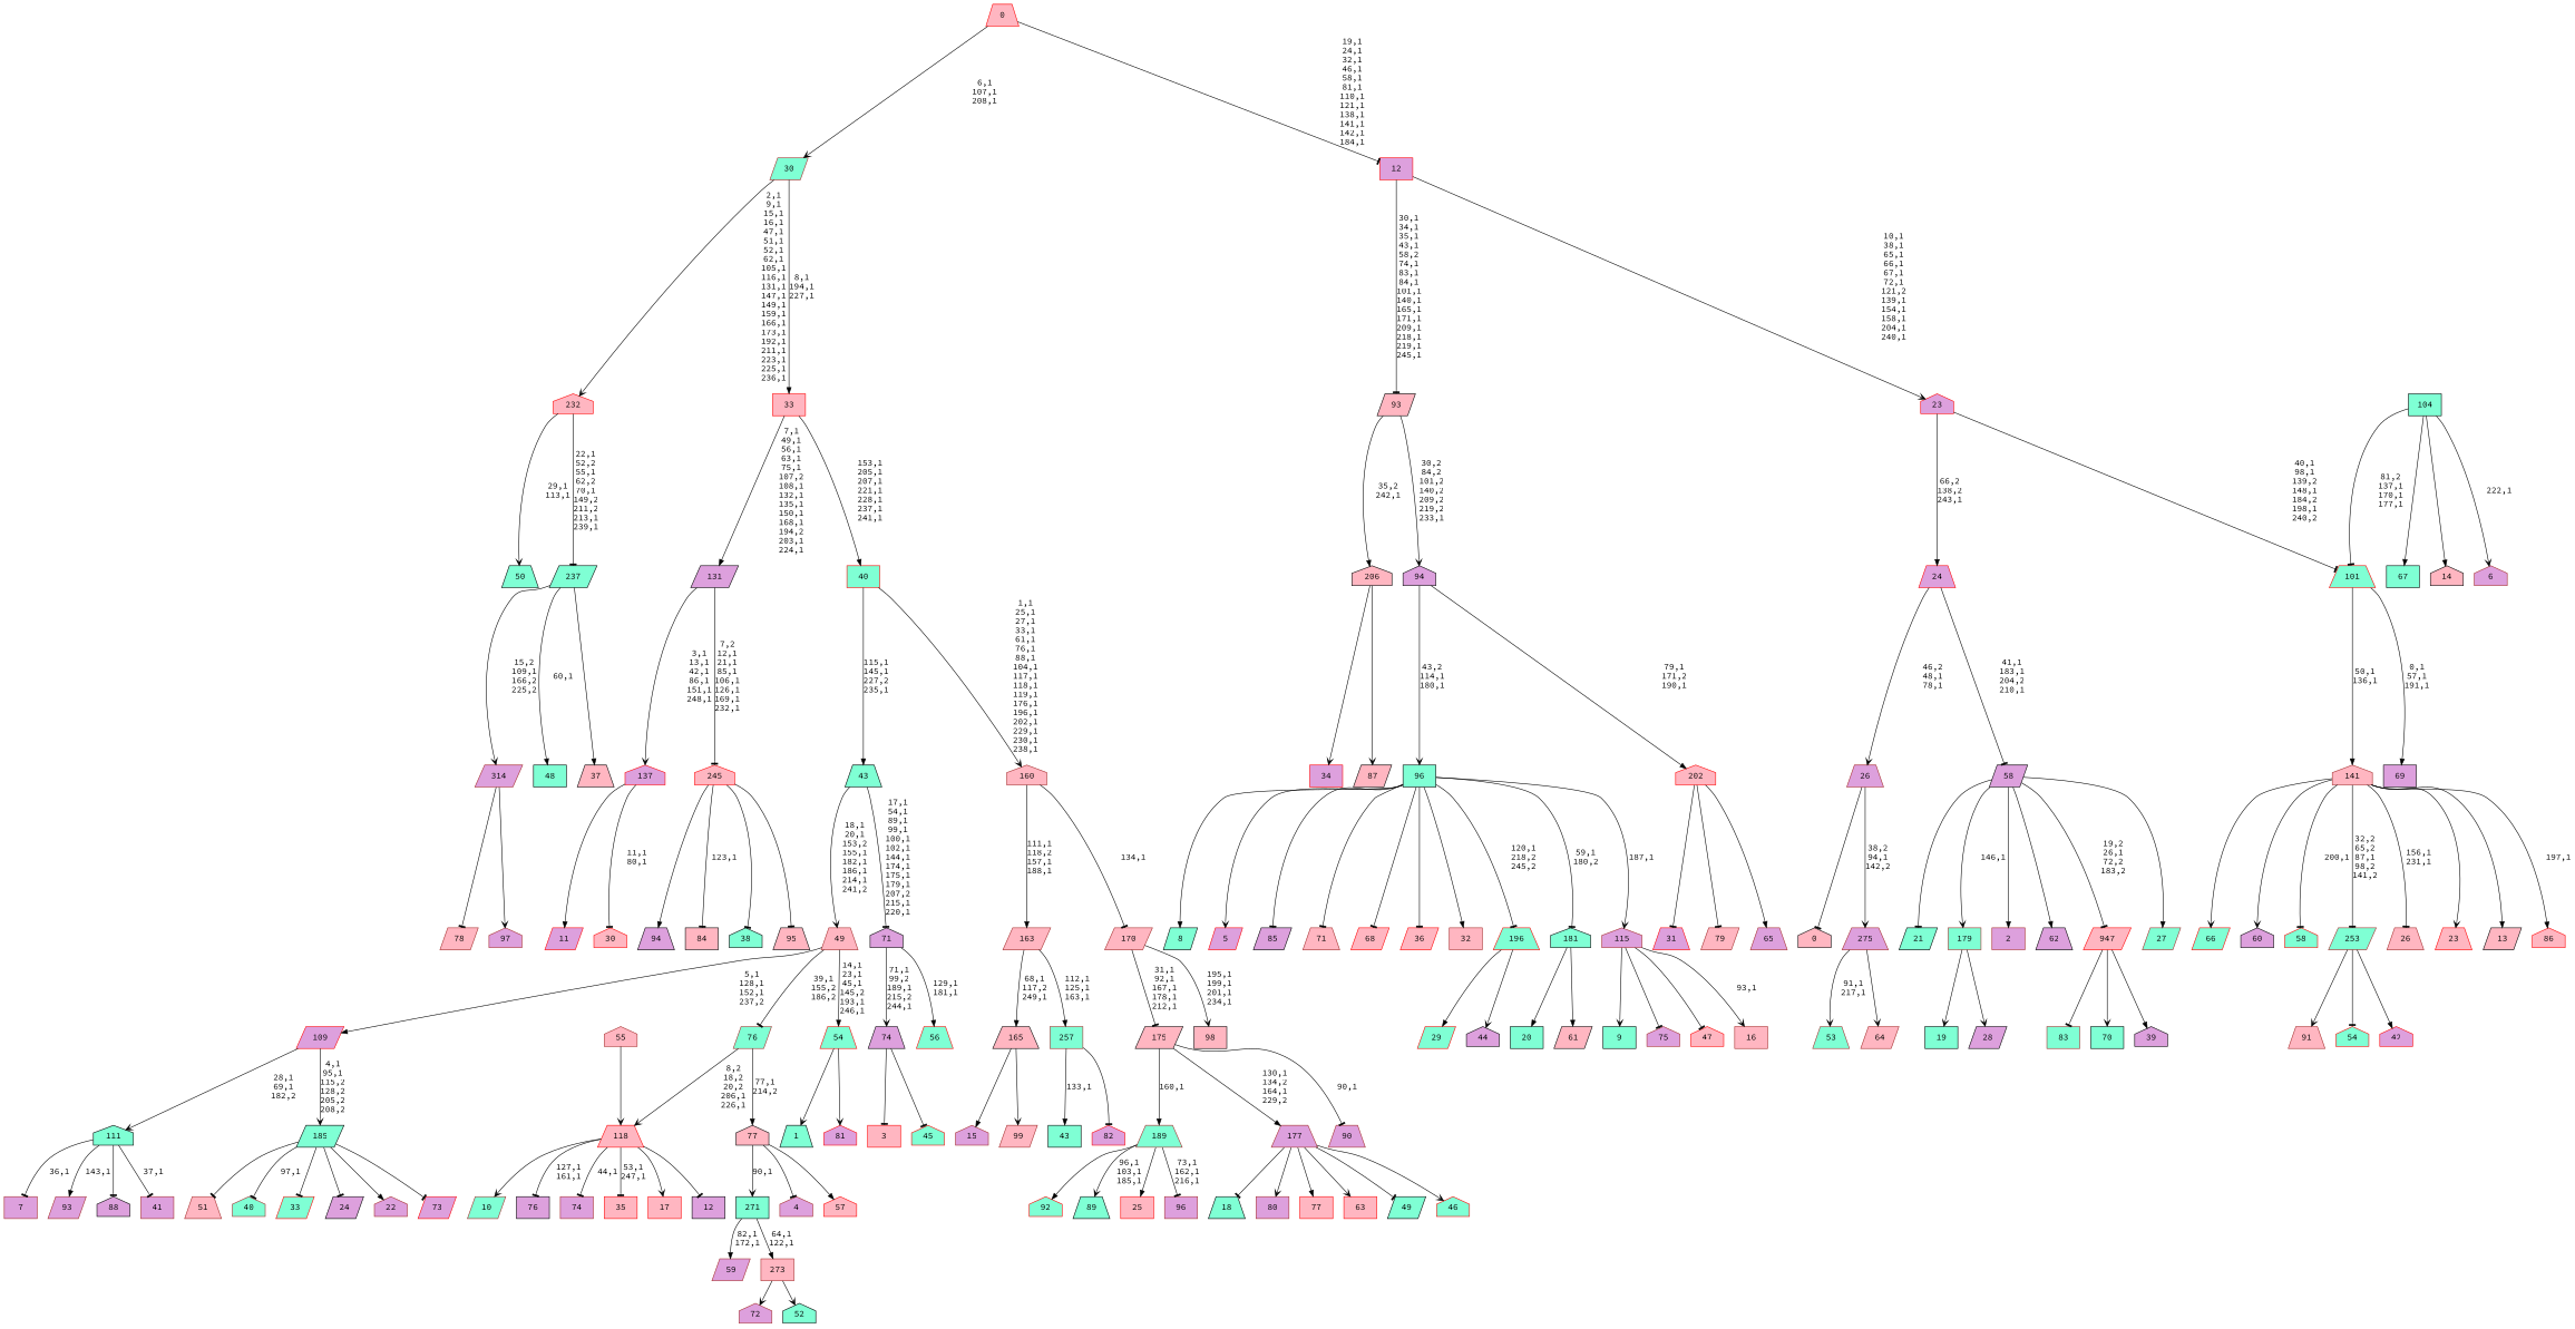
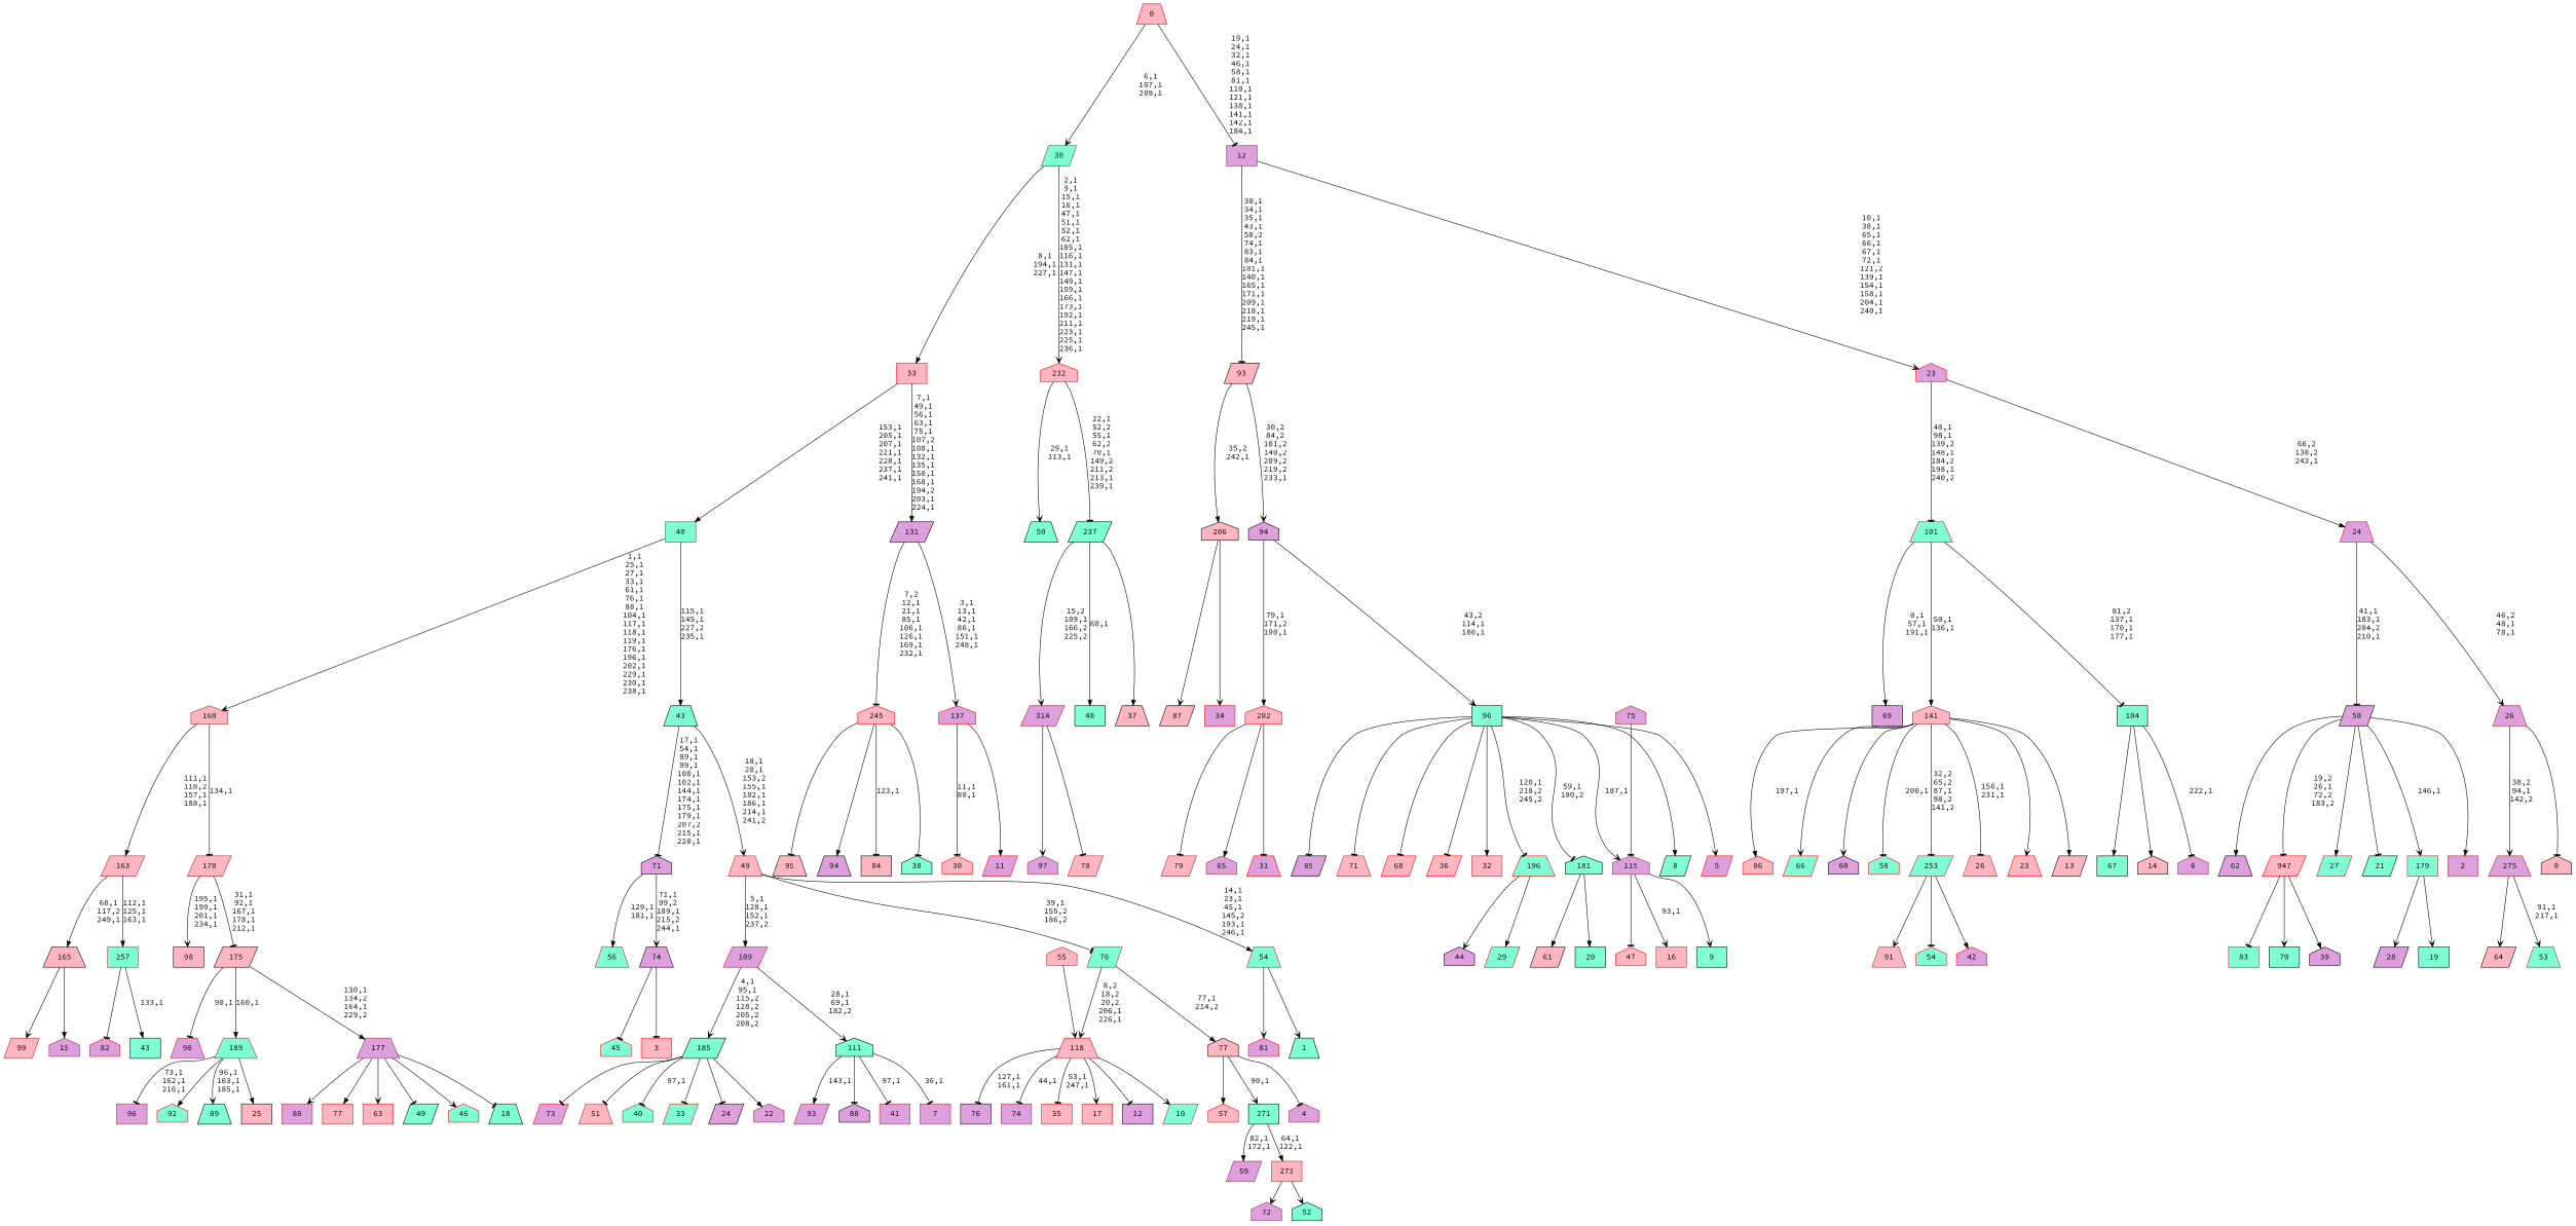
  digraph {
    fontname="Source Code Pro"
    node [color=black fillcolor=plum fontname="Source Code Pro" shape=house style=filled]
    edge [arrowhead=tee fontname="Source Code Pro"]
    n1 [color=brown fillcolor=lightpink label=99 shape=parallelogram]
    n2 [fillcolor=lightpink label=98 shape=box]
    n3 [color=brown label=97]
    n4 [color=brown label=96 shape=box]
    n5 [fillcolor=lightpink label=95 shape=trapezium]
    n6 [label=94 shape=trapezium]
    n7 [color=brown label=93 shape=parallelogram]
    n8 [color=red fillcolor=aquamarine label=92]
    n9 [color=brown fillcolor=lightpink label=91 shape=trapezium]
    n10 [color=brown label=90 shape=trapezium]
    n11 [fillcolor=aquamarine label=89 shape=trapezium]
    n12 [label=88]
    n13 [fillcolor=lightpink label=87 shape=parallelogram]
    n14 [color=red fillcolor=lightpink label=86]
    n15 [label=85 shape=parallelogram]
    n16 [fillcolor=lightpink label=84 shape=box]
    n17 [color=brown fillcolor=aquamarine label=83 shape=box]
    n18 [color=red label=82]
    n19 [color=red label=81]
    n20 [color=brown label=80 shape=box]
    n21 [color=brown fillcolor=lightpink label=79 shape=parallelogram]
    n22 [color=brown fillcolor=lightpink label=78 shape=parallelogram]
    314 [color=brown shape=parallelogram]
    n24 [color=red fillcolor=lightpink label=77 shape=box]
    n25 [label=76 shape=box]
    n26 [color=brown label=75]
    n27 [color=brown label=74 shape=box]
    n28 [color=red label=73 shape=parallelogram]
    n29 [color=brown label=72]
    n30 [color=brown fillcolor=lightpink label=71 shape=trapezium]
    n31 [fillcolor=aquamarine label=70 shape=box]
    n32 [label=69 shape=box]
    n33 [color=red fillcolor=lightpink label=68 shape=parallelogram]
    n34 [fillcolor=aquamarine label=67 shape=box]
    n35 [color=red fillcolor=aquamarine label=66 shape=parallelogram]
-   n36 [color=brown label=65 shape=trapezium]
-   n37 [color=brown fillcolor=lightpink label=64 shape=parallelogram]
+   n36 [color=brown label=65]
+   n37 [fillcolor=lightpink label=64 shape=parallelogram]
    n38 [color=red fillcolor=lightpink label=63 shape=box]
    n39 [label=62 shape=trapezium]
    n40 [fillcolor=lightpink label=61 shape=parallelogram]
    n41 [label=60]
    n42 [color=brown label=59 shape=parallelogram]
    n43 [color=red fillcolor=aquamarine label=58]
    n44 [color=red fillcolor=lightpink label=57]
    n45 [color=red fillcolor=aquamarine label=56 shape=trapezium]
    n46 [color=brown fillcolor=lightpink label=55]
    118 [color=red fillcolor=lightpink shape=trapezium]
    n48 [color=red fillcolor=aquamarine label=54]
    n49 [color=brown fillcolor=aquamarine label=53 shape=trapezium]
    275 [color=brown shape=trapezium]
    n51 [fillcolor=aquamarine label=52]
    273 [color=brown fillcolor=lightpink shape=box]
    271 [fillcolor=aquamarine shape=box]
    n54 [color=brown fillcolor=lightpink label=51 shape=trapezium]
    n55 [fillcolor=aquamarine label=50 shape=trapezium]
    n56 [fillcolor=aquamarine label=49 shape=parallelogram]
    n57 [fillcolor=aquamarine label=48 shape=box]
    n58 [color=red fillcolor=lightpink label=47]
    n59 [color=red fillcolor=aquamarine label=46]
    n60 [color=red fillcolor=aquamarine label=45]
    n61 [label=44]
    n62 [fillcolor=aquamarine label=43 shape=box]
    257 [color=brown fillcolor=aquamarine shape=box]
    n64 [color=red label=42]
    253 [color=brown fillcolor=aquamarine shape=parallelogram]
    n66 [color=brown label=41 shape=box]
    n67 [color=brown fillcolor=aquamarine label=40]
    n68 [label=39]
    n69 [color=red fillcolor=lightpink label=947 shape=parallelogram]
    n70 [fillcolor=aquamarine label=38]
    245 [color=red fillcolor=lightpink]
    n72 [fillcolor=lightpink label=37 shape=trapezium]
    237 [fillcolor=aquamarine shape=parallelogram]
    232 [color=red fillcolor=lightpink]
    n75 [color=red fillcolor=lightpink label=36 shape=parallelogram]
    n76 [color=red fillcolor=lightpink label=35 shape=box]
    n77 [color=red label=34 shape=box]
    206 [fillcolor=lightpink]
    n79 [color=red fillcolor=aquamarine label=33 shape=parallelogram]
    n80 [color=brown fillcolor=lightpink label=32 shape=box]
    n81 [color=red label=31 shape=trapezium]
    202 [color=red fillcolor=lightpink]
    n83 [color=red fillcolor=lightpink label=30]
    n84 [color=red fillcolor=aquamarine label=29 shape=parallelogram]
    196 [color=red fillcolor=aquamarine shape=trapezium]
    n86 [label=28 shape=parallelogram]
    n87 [color=brown fillcolor=aquamarine label=27 shape=parallelogram]
    n88 [color=brown fillcolor=lightpink label=26 shape=trapezium]
-   n89 [color=red fillcolor=lightpink label=25 shape=box]
+   n89 [fillcolor=lightpink label=25 shape=box]
    189 [color=brown fillcolor=aquamarine shape=trapezium]
    n91 [label=24 shape=parallelogram]
    n92 [color=red fillcolor=lightpink label=23 shape=trapezium]
    n93 [color=brown label=22]
    185 [fillcolor=aquamarine shape=parallelogram]
    n95 [fillcolor=aquamarine label=21 shape=parallelogram]
    n96 [fillcolor=aquamarine label=20 shape=box]
    181 [fillcolor=aquamarine]
    n98 [fillcolor=aquamarine label=19 shape=box]
    179 [color=brown fillcolor=aquamarine shape=box]
    n100 [fillcolor=aquamarine label=18 shape=trapezium]
    177 [color=brown shape=trapezium]
    175 [fillcolor=lightpink shape=parallelogram]
    170 [color=brown fillcolor=lightpink shape=parallelogram]
    n104 [color=red fillcolor=lightpink label=17 shape=box]
    n105 [color=brown fillcolor=lightpink label=16 shape=box]
    n106 [color=brown label=15]
    165 [fillcolor=lightpink shape=trapezium]
    163 [color=brown fillcolor=lightpink shape=parallelogram]
    160 [color=brown fillcolor=lightpink]
    n110 [fillcolor=lightpink label=14]
    n111 [fillcolor=lightpink label=13 shape=parallelogram]
    141 [color=brown fillcolor=lightpink]
    n113 [label=12 shape=box]
    n114 [color=red label=11 shape=parallelogram]
    137 [color=red]
    131 [shape=parallelogram]
    n117 [color=brown fillcolor=aquamarine label=10 shape=parallelogram]
    n118 [fillcolor=aquamarine label=9 shape=box]
    115 [color=brown]
    n120 [fillcolor=aquamarine label=8 shape=parallelogram]
    n121 [color=brown label=7 shape=box]
    111 [fillcolor=aquamarine]
    109 [color=red shape=parallelogram]
    n124 [color=brown label=6]
    104 [fillcolor=aquamarine shape=box]
    101 [color=red fillcolor=aquamarine shape=trapezium]
    n127 [color=red label=5 shape=parallelogram]
    96 [fillcolor=aquamarine shape=box]
    94
    93 [fillcolor=lightpink shape=parallelogram]
    n131 [color=brown label=4]
    77 [fillcolor=lightpink]
    76 [color=brown fillcolor=aquamarine shape=parallelogram]
    n134 [color=red fillcolor=lightpink label=3 shape=box]
    74 [shape=trapezium]
    71
    n137 [color=brown label=2 shape=box]
    58 [shape=parallelogram]
    n139 [fillcolor=aquamarine label=1 shape=trapezium]
    54 [color=red fillcolor=aquamarine shape=trapezium]
    49 [color=brown fillcolor=lightpink shape=trapezium]
    43 [fillcolor=aquamarine shape=trapezium]
    40 [color=red fillcolor=aquamarine shape=box]
    33 [color=red fillcolor=lightpink shape=box]
    30 [color=brown fillcolor=aquamarine shape=parallelogram]
    n146 [fillcolor=lightpink label=0]
    26 [color=brown shape=trapezium]
    24 [color=red shape=trapezium]
    23 [color=red]
    12 [color=red shape=box]
    0 [color=red fillcolor=lightpink shape=trapezium]
    314 -> n3 [arrowhead=vee]
    314 -> n22
    n46 -> 118 [arrowhead=vee]
    118 -> n25 [label="127,1\n161,1"]
    118 -> n27 [label="44,1"]
    118 -> n76 [label="53,1\n247,1"]
    118 -> n104 [arrowhead=vee]
    118 -> n113
    118 -> n117 [arrowhead=vee]
    275 -> n37 [arrowhead=vee]
    275 -> n49 [arrowhead=vee label="91,1\n217,1"]
    273 -> n29 [arrowhead=vee]
    273 -> n51 [arrowhead=vee]
    271 -> n42 [arrowhead=normal label="82,1\n172,1"]
    271 -> 273 [arrowhead=normal label="64,1\n122,1"]
    257 -> n18
    257 -> n62 [arrowhead=normal label="133,1"]
    253 -> n9 [arrowhead=vee]
    253 -> n48
    253 -> n64 [arrowhead=normal]
    n69 -> n17
    n69 -> n31 [arrowhead=vee]
    n69 -> n68 [arrowhead=normal]
    245 -> n5
    245 -> n6 [arrowhead=normal]
    245 -> n16 [label="123,1"]
    245 -> n70
    237 -> 314 [arrowhead=vee label="15,2\n109,1\n166,2\n225,2"]
    237 -> n57 [arrowhead=normal label="60,1"]
    237 -> n72 [arrowhead=normal]
    232 -> n55 [arrowhead=vee label="29,1\n113,1"]
    232 -> 237 [label="22,1\n52,2\n55,1\n62,2\n70,1\n149,2\n211,2\n213,1\n239,1"]
    206 -> n13 [arrowhead=vee]
    206 -> n77 [arrowhead=vee]
    202 -> n21
    202 -> n36 [arrowhead=normal]
    202 -> n81
    196 -> n61 [arrowhead=vee]
    196 -> n84 [arrowhead=normal]
    189 -> n4 [label="73,1\n162,1\n216,1"]
    189 -> n8 [arrowhead=normal]
    189 -> n11 [arrowhead=vee label="96,1\n103,1\n185,1"]
    189 -> n89 [arrowhead=normal]
    185 -> n28
    185 -> n54
    185 -> n67 [label="97,1"]
    185 -> n79
    185 -> n91
    185 -> n93 [arrowhead=normal]
    181 -> n40 [arrowhead=normal]
    181 -> n96 [arrowhead=normal]
    179 -> n86 [arrowhead=vee]
    179 -> n98 [arrowhead=vee]
    177 -> n20 [arrowhead=vee]
    177 -> n24 [arrowhead=normal]
    177 -> n38 [arrowhead=vee]
    177 -> n56
    177 -> n59 [arrowhead=vee]
    177 -> n100
    175 -> n10 [label="90,1"]
    175 -> 189 [arrowhead=normal label="160,1"]
    175 -> 177 [arrowhead=normal label="130,1\n134,2\n164,1\n229,2"]
    170 -> n2 [arrowhead=vee label="195,1\n199,1\n201,1\n234,1"]
    170 -> 175 [label="31,1\n92,1\n167,1\n178,1\n212,1"]
    165 -> n1 [arrowhead=vee]
    165 -> n106 [arrowhead=normal]
    163 -> 257 [arrowhead=normal label="112,1\n125,1\n163,1"]
    163 -> 165 [arrowhead=normal label="68,1\n117,2\n249,1"]
    160 -> 170 [label="134,1"]
    160 -> 163 [arrowhead=normal label="111,1\n118,2\n157,1\n188,1"]
    141 -> n14 [arrowhead=normal label="197,1"]
    141 -> n35 [arrowhead=vee]
    141 -> n41 [arrowhead=vee]
    141 -> n43 [label="200,1"]
    141 -> 253 [label="32,2\n65,2\n87,1\n98,2\n141,2"]
    141 -> n88 [label="156,1\n231,1"]
    141 -> n92 [arrowhead=vee]
    141 -> n111 [arrowhead=normal]
    137 -> n83 [label="11,1\n80,1"]
    137 -> n114 [arrowhead=normal]
    131 -> 245 [label="7,2\n12,1\n21,1\n85,1\n106,1\n126,1\n169,1\n232,1"]
    131 -> 137 [arrowhead=vee label="3,1\n13,1\n42,1\n86,1\n151,1\n248,1"]
-   115 -> n26
+   n26 -> 115
    115 -> n58
    115 -> n105 [arrowhead=vee label="93,1"]
    115 -> n118 [arrowhead=vee]
    111 -> n7 [arrowhead=normal label="143,1"]
    111 -> n12
-   111 -> n66 [label="37,1"]
+   111 -> n66 [label="97,1"]
    111 -> n121 [label="36,1"]
    109 -> 185 [arrowhead=vee label="4,1\n95,1\n115,2\n128,2\n205,2\n208,2"]
    109 -> 111 [arrowhead=vee label="28,1\n69,1\n182,2"]
    104 -> n34 [arrowhead=normal]
    104 -> n110 [arrowhead=normal]
-   104 -> n124 [arrowhead=vee label="222,1"]
+   104 -> n124 [label="222,1"]
    101 -> n32 [arrowhead=normal label="0,1\n57,1\n191,1"]
    101 -> 141 [arrowhead=normal label="50,1\n136,1"]
-   104 -> 101 [label="81,2\n137,1\n170,1\n177,1"]
+   101 -> 104 [label="81,2\n137,1\n170,1\n177,1"]
    96 -> n15
    96 -> n30
    96 -> n33
    96 -> n75
    96 -> n80 [arrowhead=normal]
    96 -> 196 [label="120,1\n218,2\n245,2"]
    96 -> 181 [label="59,1\n180,2"]
    96 -> 115 [arrowhead=vee label="187,1"]
    96 -> n120 [arrowhead=normal]
    96 -> n127 [arrowhead=vee]
    94 -> 202 [arrowhead=normal label="79,1\n171,2\n190,1"]
    94 -> 96 [arrowhead=vee label="43,2\n114,1\n180,1"]
    93 -> 206 [arrowhead=normal label="35,2\n242,1"]
    93 -> 94 [arrowhead=vee label="30,2\n84,2\n101,2\n140,2\n209,2\n219,2\n233,1"]
    77 -> n44 [arrowhead=normal]
    77 -> 271 [arrowhead=vee label="90,1"]
    77 -> n131
    76 -> 118 [arrowhead=vee label="8,2\n18,2\n20,2\n206,1\n226,1"]
    76 -> 77 [arrowhead=normal label="77,1\n214,2"]
    74 -> n60
    74 -> n134
    71 -> n45 [arrowhead=normal label="129,1\n181,1"]
    71 -> 74 [arrowhead=vee label="71,1\n99,2\n189,1\n215,2\n244,1"]
    58 -> n39 [arrowhead=normal]
    58 -> n69 [label="19,2\n26,1\n72,2\n183,2"]
    58 -> n87 [arrowhead=normal]
    58 -> n95
    58 -> 179 [arrowhead=vee label="146,1"]
    58 -> n137 [arrowhead=normal]
    54 -> n19 [arrowhead=vee]
    54 -> n139 [arrowhead=vee]
    49 -> 109 [arrowhead=normal label="5,1\n128,1\n152,1\n237,2"]
    49 -> 76 [label="39,1\n155,2\n186,2"]
    49 -> 54 [arrowhead=normal label="14,1\n23,1\n45,1\n145,2\n193,1\n246,1"]
    43 -> 71 [label="17,1\n54,1\n89,1\n99,1\n100,1\n102,1\n144,1\n174,1\n175,1\n179,1\n207,2\n215,1\n220,1"]
    43 -> 49 [arrowhead=vee label="18,1\n20,1\n153,2\n155,1\n182,1\n186,1\n214,1\n241,2"]
    40 -> 160 [arrowhead=vee label="1,1\n25,1\n27,1\n33,1\n61,1\n76,1\n88,1\n104,1\n117,1\n118,1\n119,1\n176,1\n196,1\n202,1\n229,1\n230,1\n238,1"]
    40 -> 43 [arrowhead=normal label="115,1\n145,1\n227,2\n235,1"]
    33 -> 131 [arrowhead=normal label="7,1\n49,1\n56,1\n63,1\n75,1\n107,2\n108,1\n132,1\n135,1\n150,1\n168,1\n194,2\n203,1\n224,1"]
    33 -> 40 [arrowhead=normal label="153,1\n205,1\n207,1\n221,1\n228,1\n237,1\n241,1"]
    30 -> 232 [arrowhead=vee label="2,1\n9,1\n15,1\n16,1\n47,1\n51,1\n52,1\n62,1\n105,1\n116,1\n131,1\n147,1\n149,1\n159,1\n166,1\n173,1\n192,1\n211,1\n223,1\n225,1\n236,1"]
    30 -> 33 [arrowhead=normal label="8,1\n194,1\n227,1"]
    26 -> 275 [arrowhead=vee label="38,2\n94,1\n142,2"]
    26 -> n146
    24 -> 58 [label="41,1\n183,1\n204,2\n210,1"]
    24 -> 26 [arrowhead=vee label="46,2\n48,1\n78,1"]
    23 -> 101 [label="40,1\n98,1\n139,2\n148,1\n184,2\n198,1\n240,2"]
    23 -> 24 [arrowhead=normal label="66,2\n138,2\n243,1"]
    12 -> 93 [label="30,1\n34,1\n35,1\n43,1\n58,2\n74,1\n83,1\n84,1\n101,1\n140,1\n165,1\n171,1\n209,1\n218,1\n219,1\n245,1"]
    12 -> 23 [arrowhead=vee label="10,1\n38,1\n65,1\n66,1\n67,1\n72,1\n121,2\n139,1\n154,1\n158,1\n204,1\n240,1"]
    0 -> 30 [arrowhead=vee label="6,1\n107,1\n208,1"]
    0 -> 12 [label="19,1\n24,1\n32,1\n46,1\n58,1\n81,1\n110,1\n121,1\n138,1\n141,1\n142,1\n184,1"]
  }
